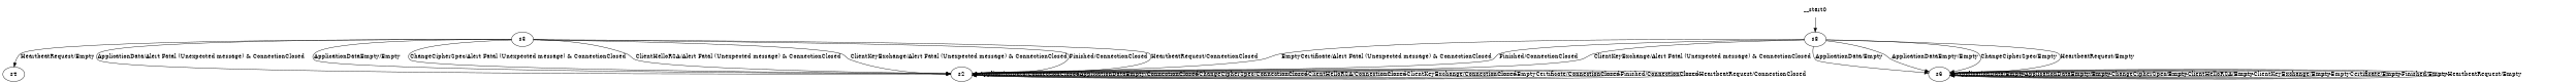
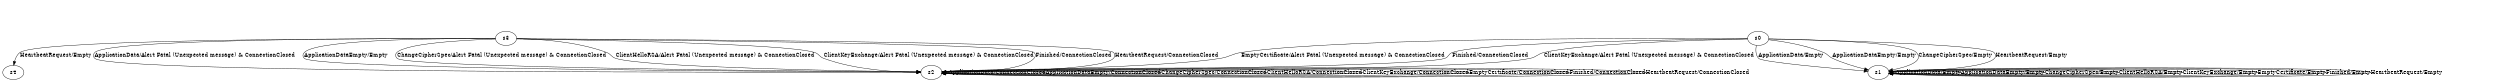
  digraph {
-   n1 [label=s8]
-   n2 [label=s6]
+   n1 [label=s0]
+   n2 [label=s1]
    n3 [label=s2]
    n4 [label=s3]
    s4
-   __start0 [shape=none]
    n1 -> n2 [label="ApplicationData/Empty"]
    n1 -> n2 [label="ApplicationDataEmpty/Empty"]
    n1 -> n2 [label="ChangeCipherSpec/Empty"]
    n1 -> n2 [label="HeartbeatRequest/Empty"]
    n1 -> n3 [label="ClientKeyExchange/Alert Fatal (Unexpected message) & ConnectionClosed"]
    n1 -> n3 [label="EmptyCertificate/Alert Fatal (Unexpected message) & ConnectionClosed"]
    n1 -> n3 [label="Finished/ConnectionClosed"]
    n2 -> n2 [label="ApplicationData/Empty"]
    n2 -> n2 [label="ApplicationDataEmpty/Empty"]
    n2 -> n2 [label="ChangeCipherSpec/Empty"]
    n2 -> n2 [label="ClientHelloRSA/Empty"]
    n2 -> n2 [label="ClientKeyExchange/Empty"]
    n2 -> n2 [label="EmptyCertificate/Empty"]
    n2 -> n2 [label="Finished/Empty"]
    n2 -> n2 [label="HeartbeatRequest/Empty"]
    n3 -> n3 [label="ApplicationData/ConnectionClosed"]
    n3 -> n3 [label="ApplicationDataEmpty/ConnectionClosed"]
    n3 -> n3 [label="ChangeCipherSpec/ConnectionClosed"]
    n3 -> n3 [label="ClientHelloRSA/ConnectionClosed"]
    n3 -> n3 [label="ClientKeyExchange/ConnectionClosed"]
    n3 -> n3 [label="EmptyCertificate/ConnectionClosed"]
    n3 -> n3 [label="Finished/ConnectionClosed"]
    n3 -> n3 [label="HeartbeatRequest/ConnectionClosed"]
    n4 -> n3 [label="ApplicationData/Alert Fatal (Unexpected message) & ConnectionClosed"]
    n4 -> n3 [label="ApplicationDataEmpty/Empty"]
    n4 -> n3 [label="ChangeCipherSpec/Alert Fatal (Unexpected message) & ConnectionClosed"]
    n4 -> n3 [label="ClientHelloRSA/Alert Fatal (Unexpected message) & ConnectionClosed"]
    n4 -> n3 [label="ClientKeyExchange/Alert Fatal (Unexpected message) & ConnectionClosed"]
    n4 -> n3 [label="Finished/ConnectionClosed"]
    n4 -> n3 [label="HeartbeatRequest/ConnectionClosed"]
    n4 -> s4 [label="HeartbeatRequest/Empty"]
-   __start0 -> n1
  }
